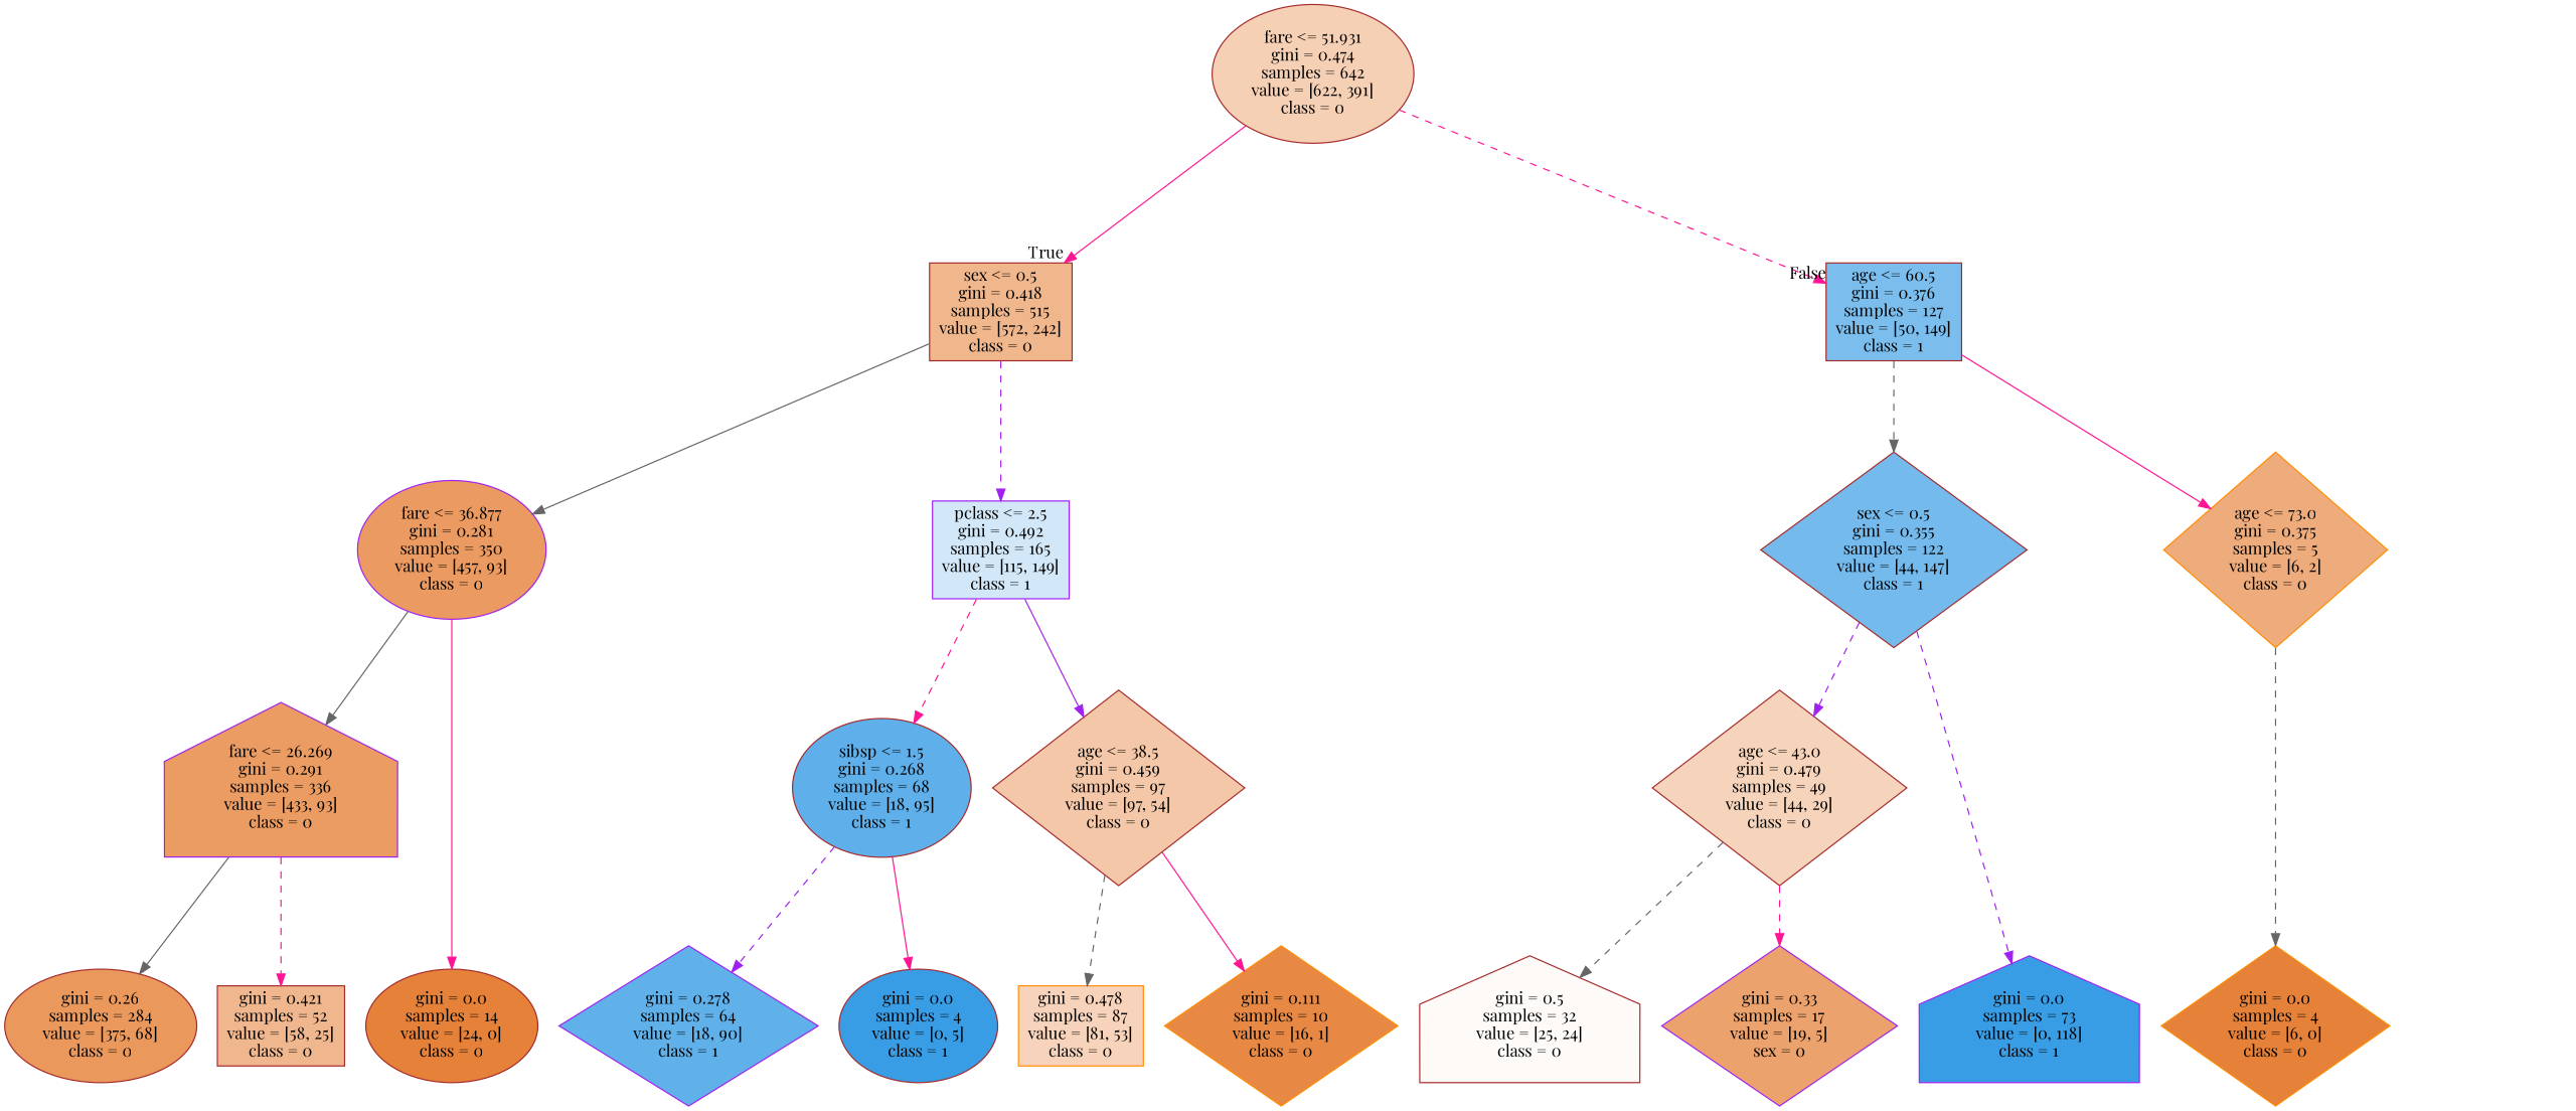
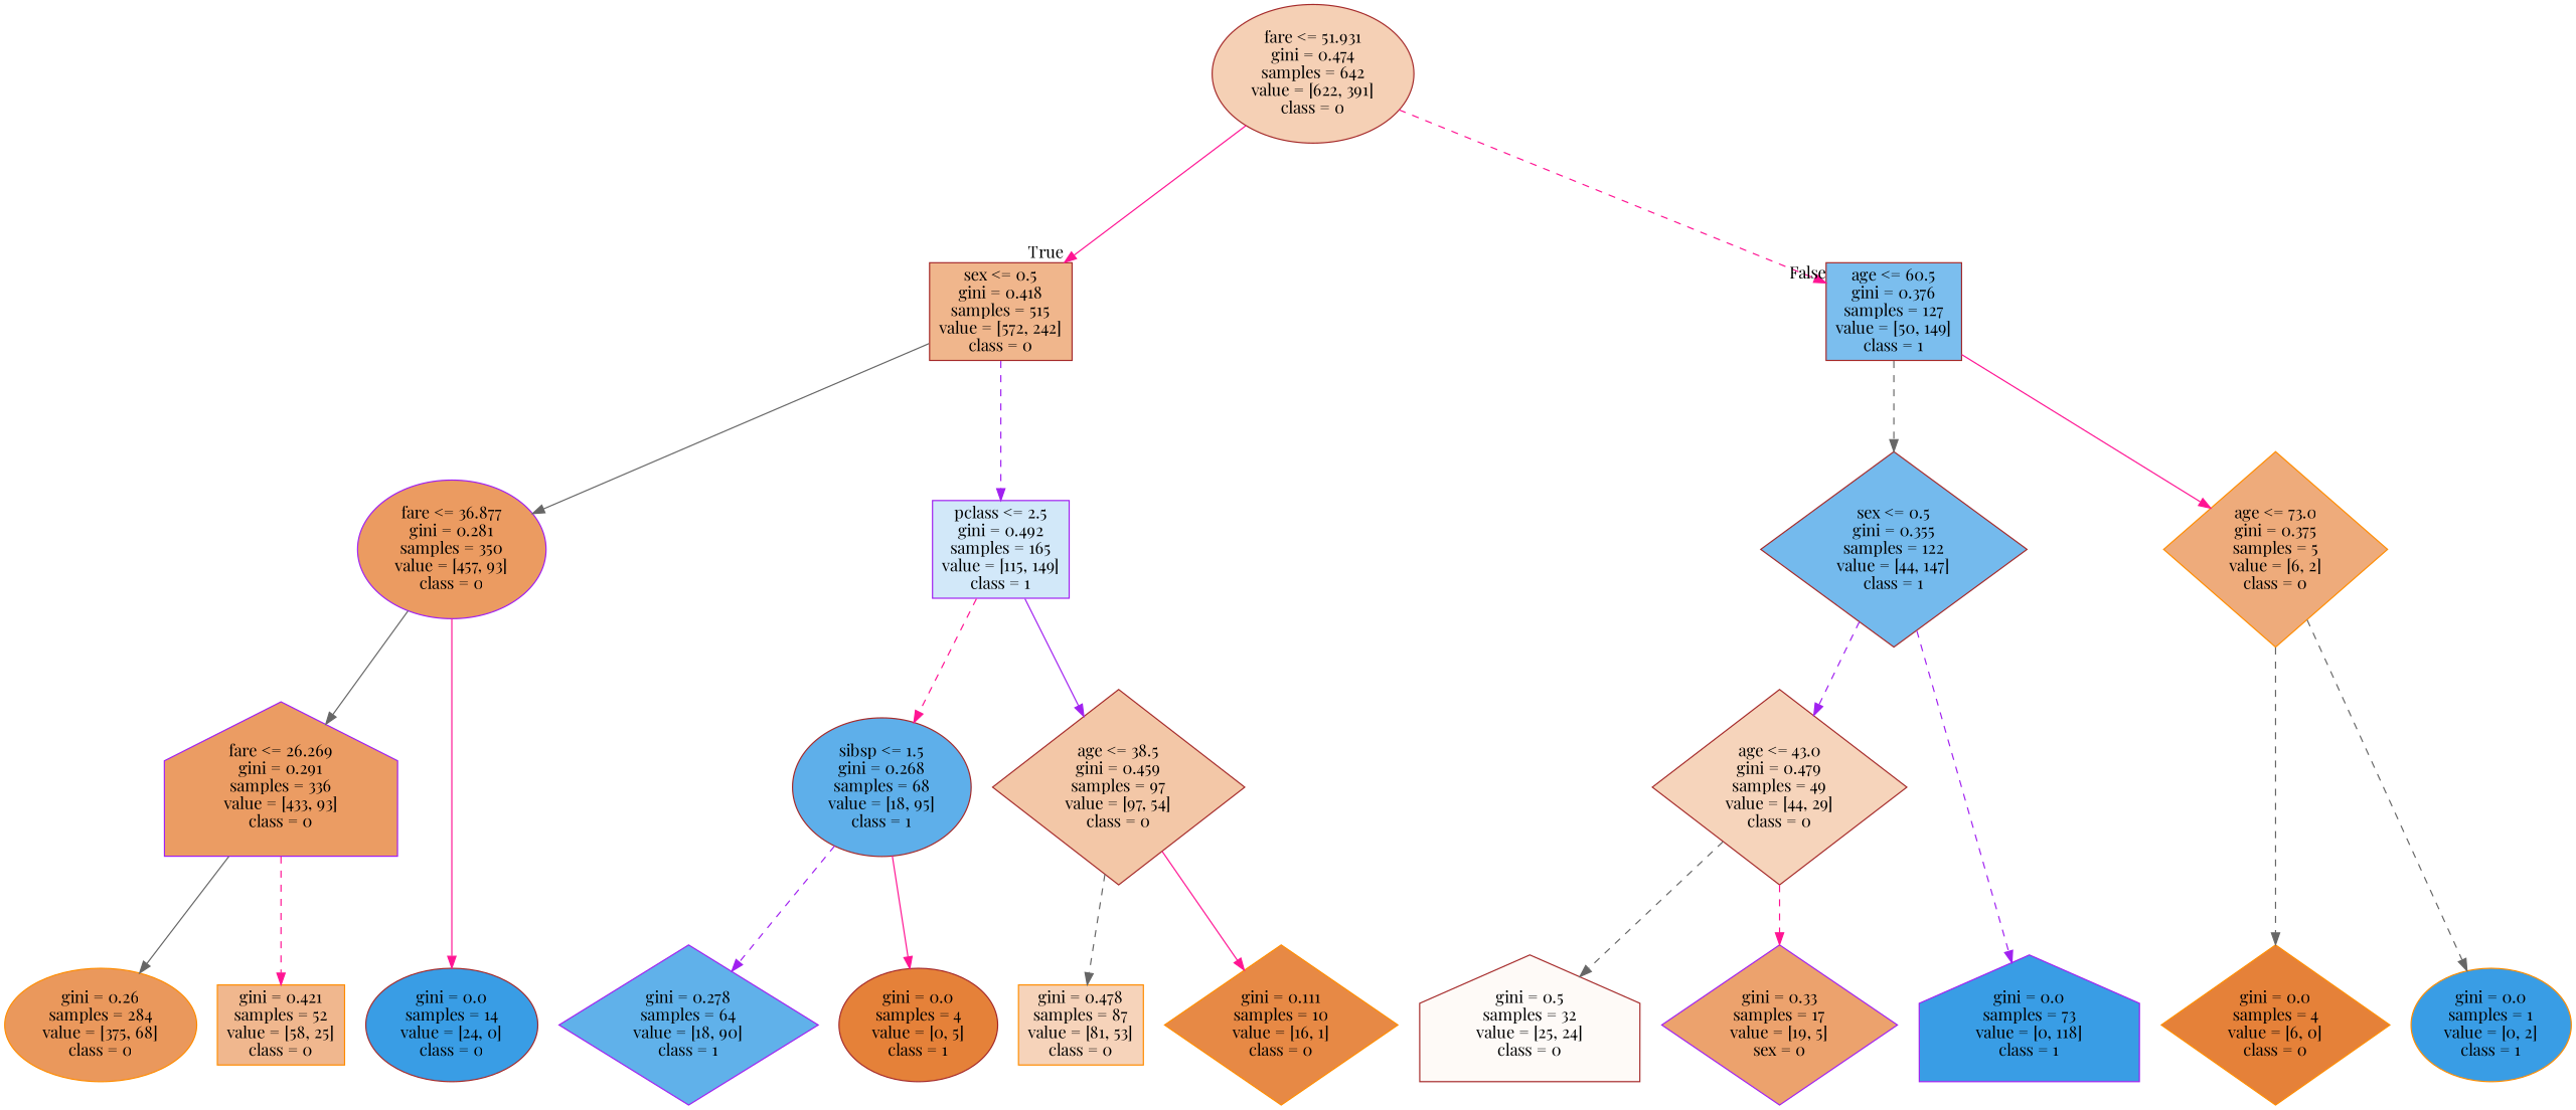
  digraph {
    fontname="Playfair Display"
    ranksep=equally
    splines=polyline
    node [color=brown fillcolor="#399de5ff" fontname="Playfair Display" shape=diamond style=filled]
    edge [color=deeppink fontname="Playfair Display" style=dashed]
    n1 [fillcolor="#e581395f" label="fare <= 51.931\ngini = 0.474\nsamples = 642\nvalue = [622, 391]\nclass = 0" shape=ellipse]
    n2 [fillcolor="#e5813993" label="sex <= 0.5\ngini = 0.418\nsamples = 515\nvalue = [572, 242]\nclass = 0" shape=box]
    n3 [fillcolor="#399de5a9" label="age <= 60.5\ngini = 0.376\nsamples = 127\nvalue = [50, 149]\nclass = 1" shape=box]
    n4 [color=purple fillcolor="#e58139cb" label="fare <= 36.877\ngini = 0.281\nsamples = 350\nvalue = [457, 93]\nclass = 0" shape=ellipse]
    n5 [color=purple fillcolor="#399de53a" label="pclass <= 2.5\ngini = 0.492\nsamples = 165\nvalue = [115, 149]\nclass = 1" shape=box]
    n6 [fillcolor="#399de5b3" label="sex <= 0.5\ngini = 0.355\nsamples = 122\nvalue = [44, 147]\nclass = 1"]
    n7 [color=darkorange fillcolor="#e58139aa" label="age <= 73.0\ngini = 0.375\nsamples = 5\nvalue = [6, 2]\nclass = 0"]
    n8 [color=purple fillcolor="#e58139c8" label="fare <= 26.269\ngini = 0.291\nsamples = 336\nvalue = [433, 93]\nclass = 0" shape=house]
    n9 [fillcolor="#399de5cf" label="sibsp <= 1.5\ngini = 0.268\nsamples = 68\nvalue = [18, 95]\nclass = 1" shape=ellipse]
    n10 [fillcolor="#e5813971" label="age <= 38.5\ngini = 0.459\nsamples = 97\nvalue = [97, 54]\nclass = 0"]
    n11 [fillcolor="#e5813957" label="age <= 43.0\ngini = 0.479\nsamples = 49\nvalue = [44, 29]\nclass = 0"]
-   n12 [fillcolor="#e58139d1" label="gini = 0.26\nsamples = 284\nvalue = [375, 68]\nclass = 0" shape=ellipse]
-   n13 [fillcolor="#e5813991" label="gini = 0.421\nsamples = 52\nvalue = [58, 25]\nclass = 0" shape=box]
-   n14 [fillcolor="#e58139ff" label="gini = 0.0\nsamples = 14\nvalue = [24, 0]\nclass = 0" shape=ellipse]
+   n12 [color=darkorange fillcolor="#e58139d1" label="gini = 0.26\nsamples = 284\nvalue = [375, 68]\nclass = 0" shape=ellipse]
+   n13 [color=darkorange fillcolor="#e5813991" label="gini = 0.421\nsamples = 52\nvalue = [58, 25]\nclass = 0" shape=box]
+   n14 [label="gini = 0.0\nsamples = 14\nvalue = [24, 0]\nclass = 0" shape=ellipse]
    n15 [color=purple fillcolor="#399de5cc" label="gini = 0.278\nsamples = 64\nvalue = [18, 90]\nclass = 1"]
-   n16 [label="gini = 0.0\nsamples = 4\nvalue = [0, 5]\nclass = 1" shape=ellipse]
+   n16 [fillcolor="#e58139ff" label="gini = 0.0\nsamples = 4\nvalue = [0, 5]\nclass = 1" shape=ellipse]
    n17 [color=darkorange fillcolor="#e5813958" label="gini = 0.478\nsamples = 87\nvalue = [81, 53]\nclass = 0" shape=box]
    n18 [color=darkorange fillcolor="#e58139ef" label="gini = 0.111\nsamples = 10\nvalue = [16, 1]\nclass = 0"]
    n19 [fillcolor="#e581390a" label="gini = 0.5\nsamples = 32\nvalue = [25, 24]\nclass = 0" shape=house]
    n20 [color=purple fillcolor="#e58139bc" label="gini = 0.33\nsamples = 17\nvalue = [19, 5]\nsex = 0"]
    n21 [color=purple label="gini = 0.0\nsamples = 73\nvalue = [0, 118]\nclass = 1" shape=house]
    n22 [color=darkorange fillcolor="#e58139ff" label="gini = 0.0\nsamples = 4\nvalue = [6, 0]\nclass = 0"]
+   n23 [color=darkorange label="gini = 0.0\nsamples = 1\nvalue = [0, 2]\nclass = 1" shape=ellipse]
    subgraph sub_1 {
      rank=same
      n1
    }
    subgraph sub_2 {
      rank=same
      n2
      n3
    }
    subgraph sub_3 {
      rank=same
      n4
      n5
      n6
      n7
    }
    subgraph sub_4 {
      rank=same
      n8
      n9
      n10
      n11
    }
    subgraph sub_5 {
      rank=same
      n12
      n13
      n14
      n15
      n16
      n17
      n18
      n19
      n20
      n21
      n22
+     n23
    }
    n1 -> n2 [headlabel=True labelangle=45 labeldistance=2.5 style=solid]
    n1 -> n3 [headlabel=False labelangle=-45 labeldistance=2.5]
    n2 -> n4 [color=gray40 style=solid]
    n2 -> n5 [color=purple]
    n3 -> n6 [color=gray40]
    n3 -> n7 [style=solid]
    n4 -> n8 [color=gray40 style=solid]
    n4 -> n14 [style=solid]
    n5 -> n9
    n5 -> n10 [color=purple style=solid]
    n6 -> n11 [color=purple]
    n6 -> n21 [color=purple]
    n7 -> n22 [color=gray40]
+   n7 -> n23 [color=gray40]
    n8 -> n12 [color=gray40 style=solid]
    n8 -> n13
    n9 -> n15 [color=purple]
    n9 -> n16 [style=solid]
    n10 -> n17 [color=gray40]
    n10 -> n18 [style=solid]
    n11 -> n19 [color=gray40]
    n11 -> n20
  }
